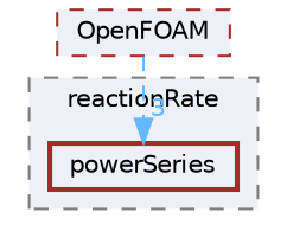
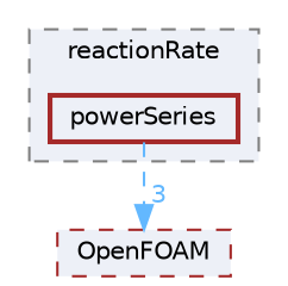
  digraph {
    compound=true
    node [color=brown fillcolor="#edf0f7" fontname=Helvetica fontsize=10 shape=box]
    n1 [height=0.2 label=powerSeries style="filled,bold" width=0.4]
    n2 [height=0.2 label=OpenFOAM style="filled,dashed" width=0.4]
    subgraph cluster_1 {
      bgcolor="#edf0f7"
      fontname=Helvetica
      fontsize=10
      label=reactionRate
      pencolor=grey50
      style="filled,dashed"
      n1
    }
-   n2 -> n1 [color=steelblue1 fontcolor=steelblue1 fontname=Helvetica fontsize=10 headlabel=3 labeldistance=1.5 labelfontname=Helvetica labelfontsize=10 style=dashed]
+   n1 -> n2 [color=steelblue1 fontcolor=steelblue1 fontname=Helvetica fontsize=10 headlabel=3 labeldistance=1.5 labelfontname=Helvetica labelfontsize=10 style=dashed]
  }
